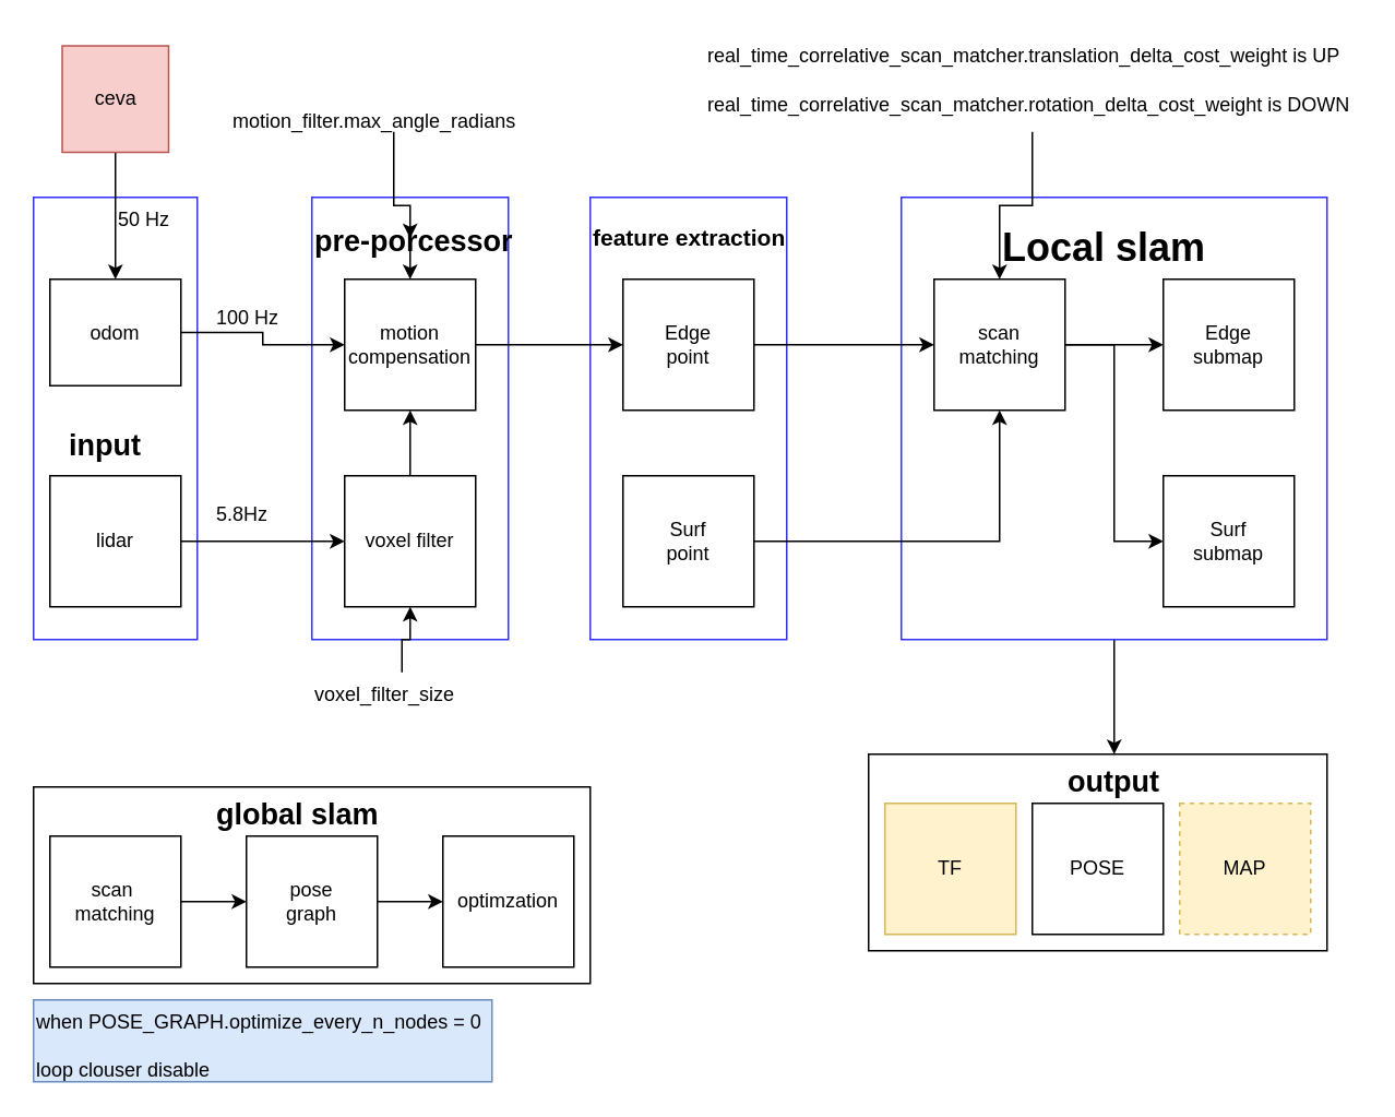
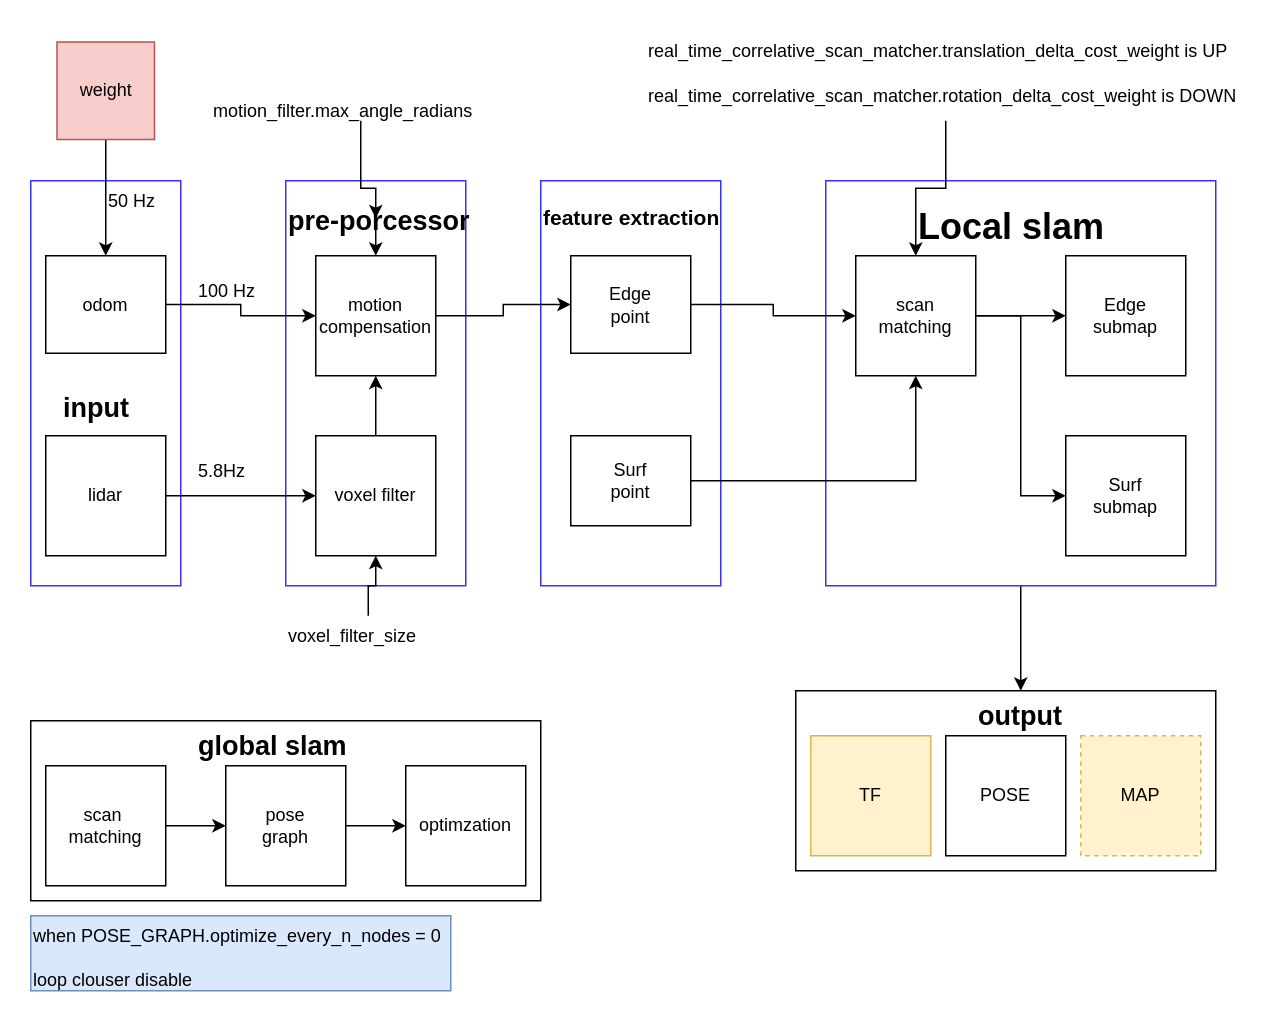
  <mxCell id="0" />
  <mxCell id="1" parent="0" />
  <mxCell id="2" value="" style="rounded=0;whiteSpace=wrap;html=1;" parent="1" vertex="1"><mxGeometry x="530" y="460" width="280" height="120" as="geometry" /></mxCell>
  <mxCell id="3" value="" style="rounded=0;whiteSpace=wrap;html=1;strokeColor=#3333FF;" parent="1" vertex="1"><mxGeometry x="20" y="120" width="100" height="270" as="geometry" /></mxCell>
  <mxCell id="4" value="" style="rounded=0;whiteSpace=wrap;html=1;" parent="1" vertex="1"><mxGeometry x="20" y="480" width="340" height="120" as="geometry" /></mxCell>
  <mxCell id="5" style="edgeStyle=orthogonalEdgeStyle;rounded=0;orthogonalLoop=1;jettySize=auto;html=1;exitX=0.5;exitY=1;exitDx=0;exitDy=0;entryX=0.5;entryY=0;entryDx=0;entryDy=0;" parent="1" source="6" target="41" edge="1"><mxGeometry relative="1" as="geometry" /></mxCell>
  <mxCell id="6" value="" style="rounded=0;whiteSpace=wrap;html=1;strokeColor=#3333FF;" parent="1" vertex="1"><mxGeometry x="550" y="120" width="260" height="270" as="geometry" /></mxCell>
  <mxCell id="7" value="" style="rounded=0;whiteSpace=wrap;html=1;strokeColor=#3333FF;" parent="1" vertex="1"><mxGeometry x="360" y="120" width="120" height="270" as="geometry" /></mxCell>
  <mxCell id="8" value="" style="rounded=0;whiteSpace=wrap;html=1;strokeColor=#3333FF;" parent="1" vertex="1"><mxGeometry x="190" y="120" width="120" height="270" as="geometry" /></mxCell>
  <mxCell id="9" style="edgeStyle=orthogonalEdgeStyle;rounded=0;orthogonalLoop=1;jettySize=auto;html=1;" parent="1" source="10" target="14" edge="1"><mxGeometry relative="1" as="geometry" /></mxCell>
  <mxCell id="10" value="odom" style="whiteSpace=wrap;html=1;aspect=fixed;" parent="1" vertex="1"><mxGeometry x="30" y="170" width="80" height="65" as="geometry" /></mxCell>
  <mxCell id="11" style="edgeStyle=orthogonalEdgeStyle;rounded=0;orthogonalLoop=1;jettySize=auto;html=1;exitX=1;exitY=0.5;exitDx=0;exitDy=0;" parent="1" source="12" target="16" edge="1"><mxGeometry relative="1" as="geometry" /></mxCell>
  <mxCell id="12" value="lidar" style="whiteSpace=wrap;html=1;aspect=fixed;" parent="1" vertex="1"><mxGeometry x="30" y="290" width="80" height="80" as="geometry" /></mxCell>
  <mxCell id="13" style="edgeStyle=orthogonalEdgeStyle;rounded=0;orthogonalLoop=1;jettySize=auto;html=1;exitX=1;exitY=0.5;exitDx=0;exitDy=0;" parent="1" source="14" target="18" edge="1"><mxGeometry relative="1" as="geometry" /></mxCell>
  <mxCell id="14" value="motion&lt;br&gt;compensation" style="whiteSpace=wrap;html=1;aspect=fixed;" parent="1" vertex="1"><mxGeometry x="210" y="170" width="80" height="80" as="geometry" /></mxCell>
  <mxCell id="15" style="edgeStyle=orthogonalEdgeStyle;rounded=0;orthogonalLoop=1;jettySize=auto;html=1;exitX=0.5;exitY=0;exitDx=0;exitDy=0;entryX=0.5;entryY=1;entryDx=0;entryDy=0;" parent="1" source="16" target="14" edge="1"><mxGeometry relative="1" as="geometry" /></mxCell>
  <mxCell id="16" value="voxel filter" style="whiteSpace=wrap;html=1;aspect=fixed;" parent="1" vertex="1"><mxGeometry x="210" y="290" width="80" height="80" as="geometry" /></mxCell>
  <mxCell id="17" style="edgeStyle=orthogonalEdgeStyle;rounded=0;orthogonalLoop=1;jettySize=auto;html=1;exitX=1;exitY=0.5;exitDx=0;exitDy=0;" parent="1" source="18" target="23" edge="1"><mxGeometry relative="1" as="geometry" /></mxCell>
- <mxCell id="18" value="Edge&lt;br&gt;point" style="whiteSpace=wrap;html=1;aspect=fixed;" parent="1" vertex="1"><mxGeometry x="380" y="170" width="80" height="80" as="geometry" /></mxCell>
+ <mxCell id="18" value="Edge&lt;br&gt;point" style="whiteSpace=wrap;html=1;aspect=fixed;" parent="1" vertex="1"><mxGeometry x="380" y="170" width="80" height="65" as="geometry" /></mxCell>
  <mxCell id="19" style="edgeStyle=orthogonalEdgeStyle;rounded=0;orthogonalLoop=1;jettySize=auto;html=1;entryX=0.5;entryY=1;entryDx=0;entryDy=0;" parent="1" source="20" target="23" edge="1"><mxGeometry relative="1" as="geometry" /></mxCell>
- <mxCell id="20" value="Surf&lt;br&gt;point" style="whiteSpace=wrap;html=1;aspect=fixed;" parent="1" vertex="1"><mxGeometry x="380" y="290" width="80" height="80" as="geometry" /></mxCell>
+ <mxCell id="20" value="Surf&lt;br&gt;point" style="whiteSpace=wrap;html=1;aspect=fixed;" parent="1" vertex="1"><mxGeometry x="380" y="290" width="80" height="60" as="geometry" /></mxCell>
  <mxCell id="21" style="edgeStyle=orthogonalEdgeStyle;rounded=0;orthogonalLoop=1;jettySize=auto;html=1;exitX=1;exitY=0.5;exitDx=0;exitDy=0;" parent="1" source="23" target="24" edge="1"><mxGeometry relative="1" as="geometry" /></mxCell>
  <mxCell id="22" style="edgeStyle=orthogonalEdgeStyle;rounded=0;orthogonalLoop=1;jettySize=auto;html=1;entryX=0;entryY=0.5;entryDx=0;entryDy=0;" parent="1" source="23" target="25" edge="1"><mxGeometry relative="1" as="geometry" /></mxCell>
  <mxCell id="23" value="scan&lt;br&gt;matching" style="whiteSpace=wrap;html=1;aspect=fixed;" parent="1" vertex="1"><mxGeometry x="570" y="170" width="80" height="80" as="geometry" /></mxCell>
  <mxCell id="24" value="Edge&lt;br&gt;submap" style="whiteSpace=wrap;html=1;aspect=fixed;" parent="1" vertex="1"><mxGeometry x="710" y="170" width="80" height="80" as="geometry" /></mxCell>
  <mxCell id="25" value="Surf&lt;br&gt;submap" style="whiteSpace=wrap;html=1;aspect=fixed;" parent="1" vertex="1"><mxGeometry x="710" y="290" width="80" height="80" as="geometry" /></mxCell>
  <mxCell id="26" style="edgeStyle=orthogonalEdgeStyle;rounded=0;orthogonalLoop=1;jettySize=auto;html=1;exitX=0.5;exitY=1;exitDx=0;exitDy=0;" parent="1" source="25" target="25" edge="1"><mxGeometry relative="1" as="geometry" /></mxCell>
  <mxCell id="27" value="&lt;font style=&quot;font-size: 18px&quot;&gt;&lt;b&gt;pre-porcessor&lt;/b&gt;&lt;/font&gt;" style="text;html=1;" parent="1" vertex="1"><mxGeometry x="190" y="130" width="60" height="30" as="geometry" /></mxCell>
  <mxCell id="28" value="&lt;font style=&quot;font-size: 14px&quot;&gt;&lt;b&gt;feature extraction&lt;/b&gt;&lt;/font&gt;" style="text;html=1;" parent="1" vertex="1"><mxGeometry x="360" y="130" width="125" height="30" as="geometry" /></mxCell>
  <mxCell id="29" value="&lt;font style=&quot;font-size: 24px&quot;&gt;&lt;b&gt;Local slam&lt;/b&gt;&lt;/font&gt;" style="text;html=1;" parent="1" vertex="1"><mxGeometry x="610" y="130" width="130" height="30" as="geometry" /></mxCell>
  <mxCell id="30" value="&lt;font style=&quot;font-size: 18px&quot;&gt;&lt;b&gt;input&lt;/b&gt;&lt;/font&gt;" style="text;html=1;" parent="1" vertex="1"><mxGeometry x="40" y="255" width="60" height="30" as="geometry" /></mxCell>
  <mxCell id="31" value="TF" style="whiteSpace=wrap;html=1;aspect=fixed;fillColor=#fff2cc;strokeColor=#d6b656;" parent="1" vertex="1"><mxGeometry x="540" y="490" width="80" height="80" as="geometry" /></mxCell>
  <mxCell id="32" value="POSE" style="whiteSpace=wrap;html=1;aspect=fixed;" parent="1" vertex="1"><mxGeometry x="630" y="490" width="80" height="80" as="geometry" /></mxCell>
  <mxCell id="33" value="MAP" style="whiteSpace=wrap;html=1;aspect=fixed;fillColor=#fff2cc;strokeColor=#d6b656;dashed=1;" parent="1" vertex="1"><mxGeometry x="720" y="490" width="80" height="80" as="geometry" /></mxCell>
  <mxCell id="34" style="edgeStyle=orthogonalEdgeStyle;rounded=0;orthogonalLoop=1;jettySize=auto;html=1;exitX=1;exitY=0.5;exitDx=0;exitDy=0;entryX=0;entryY=0.5;entryDx=0;entryDy=0;" parent="1" source="35" target="37" edge="1"><mxGeometry relative="1" as="geometry" /></mxCell>
  <mxCell id="35" value="scan&amp;nbsp;&lt;br&gt;matching" style="whiteSpace=wrap;html=1;aspect=fixed;" parent="1" vertex="1"><mxGeometry x="30" y="510" width="80" height="80" as="geometry" /></mxCell>
  <mxCell id="36" style="edgeStyle=orthogonalEdgeStyle;rounded=0;orthogonalLoop=1;jettySize=auto;html=1;entryX=0;entryY=0.5;entryDx=0;entryDy=0;" parent="1" source="37" target="38" edge="1"><mxGeometry relative="1" as="geometry" /></mxCell>
  <mxCell id="37" value="pose&lt;br&gt;graph" style="whiteSpace=wrap;html=1;aspect=fixed;" parent="1" vertex="1"><mxGeometry x="150" y="510" width="80" height="80" as="geometry" /></mxCell>
  <mxCell id="38" value="optimzation" style="whiteSpace=wrap;html=1;aspect=fixed;" parent="1" vertex="1"><mxGeometry x="270" y="510" width="80" height="80" as="geometry" /></mxCell>
  <mxCell id="39" value="&lt;font style=&quot;font-size: 18px&quot;&gt;&lt;b&gt;global slam&lt;/b&gt;&lt;/font&gt;" style="text;html=1;" parent="1" vertex="1"><mxGeometry x="130" y="480" width="60" height="30" as="geometry" /></mxCell>
  <mxCell id="40" style="edgeStyle=orthogonalEdgeStyle;rounded=0;orthogonalLoop=1;jettySize=auto;html=1;exitX=1;exitY=0.25;exitDx=0;exitDy=0;entryX=1;entryY=0.5;entryDx=0;entryDy=0;" parent="1" source="27" target="27" edge="1"><mxGeometry relative="1" as="geometry" /></mxCell>
  <mxCell id="41" value="&lt;font style=&quot;font-size: 18px&quot;&gt;&lt;b&gt;output&lt;/b&gt;&lt;/font&gt;" style="text;html=1;" parent="1" vertex="1"><mxGeometry x="650" y="460" width="60" height="30" as="geometry" /></mxCell>
  <mxCell id="42" value="5.8Hz" style="text;html=1;" parent="1" vertex="1"><mxGeometry x="130" y="300" width="100" height="30" as="geometry" /></mxCell>
  <mxCell id="43" value="when POSE_GRAPH.optimize_every_n_nodes = 0&lt;br&gt;&lt;br&gt;loop clouser disable" style="text;html=1;fillColor=#dae8fc;strokeColor=#6c8ebf;" parent="1" vertex="1"><mxGeometry x="20" y="610" width="280" height="50" as="geometry" /></mxCell>
  <mxCell id="44" value="real_time_correlative_scan_matcher.translation_delta_cost_weight is UP" style="text;html=1;" parent="1" vertex="1"><mxGeometry x="430" y="20" width="390" height="30" as="geometry" /></mxCell>
  <mxCell id="45" style="edgeStyle=orthogonalEdgeStyle;rounded=0;orthogonalLoop=1;jettySize=auto;html=1;exitX=0.5;exitY=1;exitDx=0;exitDy=0;" parent="1" source="46" target="23" edge="1"><mxGeometry relative="1" as="geometry" /></mxCell>
  <mxCell id="46" value="real_time_correlative_scan_matcher.rotation_delta_cost_weight is DOWN" style="text;html=1;" parent="1" vertex="1"><mxGeometry x="430" y="50" width="400" height="30" as="geometry" /></mxCell>
  <mxCell id="47" style="edgeStyle=orthogonalEdgeStyle;rounded=0;orthogonalLoop=1;jettySize=auto;html=1;" parent="1" source="48" target="14" edge="1"><mxGeometry relative="1" as="geometry" /></mxCell>
  <mxCell id="48" value="motion_filter.max_angle_radians" style="text;html=1;" parent="1" vertex="1"><mxGeometry x="140" y="60" width="200" height="20" as="geometry" /></mxCell>
  <mxCell id="49" style="edgeStyle=orthogonalEdgeStyle;rounded=0;orthogonalLoop=1;jettySize=auto;html=1;exitX=0.5;exitY=0;exitDx=0;exitDy=0;" parent="1" source="50" target="16" edge="1"><mxGeometry relative="1" as="geometry" /></mxCell>
  <mxCell id="50" value="voxel_filter_size" style="text;html=1;" parent="1" vertex="1"><mxGeometry x="190" y="410" width="110" height="30" as="geometry" /></mxCell>
  <mxCell id="51" value="100 Hz" style="text;html=1;" parent="1" vertex="1"><mxGeometry x="130" y="180" width="100" height="30" as="geometry" /></mxCell>
  <mxCell id="52" style="edgeStyle=orthogonalEdgeStyle;rounded=0;orthogonalLoop=1;jettySize=auto;html=1;exitX=0.5;exitY=1;exitDx=0;exitDy=0;" parent="1" source="53" target="10" edge="1"><mxGeometry relative="1" as="geometry" /></mxCell>
- <mxCell id="53" value="ceva" style="whiteSpace=wrap;html=1;aspect=fixed;fillColor=#f8cecc;strokeColor=#b85450;" parent="1" vertex="1"><mxGeometry x="37.5" y="27.5" width="65" height="65" as="geometry" /></mxCell>
+ <mxCell id="53" value="weight" style="whiteSpace=wrap;html=1;aspect=fixed;fillColor=#f8cecc;strokeColor=#b85450;" parent="1" vertex="1"><mxGeometry x="37.5" y="27.5" width="65" height="65" as="geometry" /></mxCell>
  <mxCell id="54" value="50 Hz" style="text;html=1;" parent="1" vertex="1"><mxGeometry x="70" y="120" width="100" height="30" as="geometry" /></mxCell>
